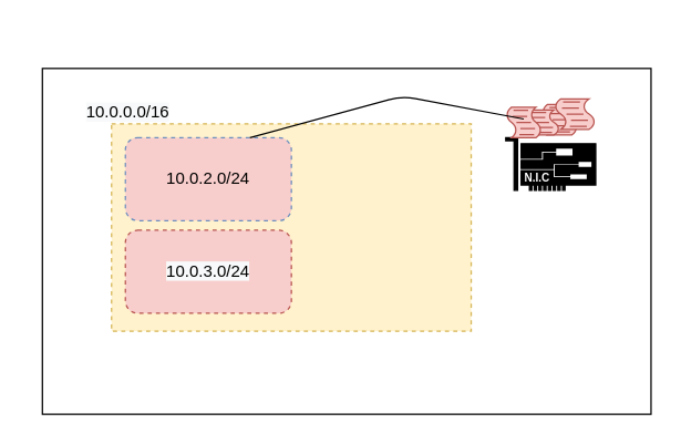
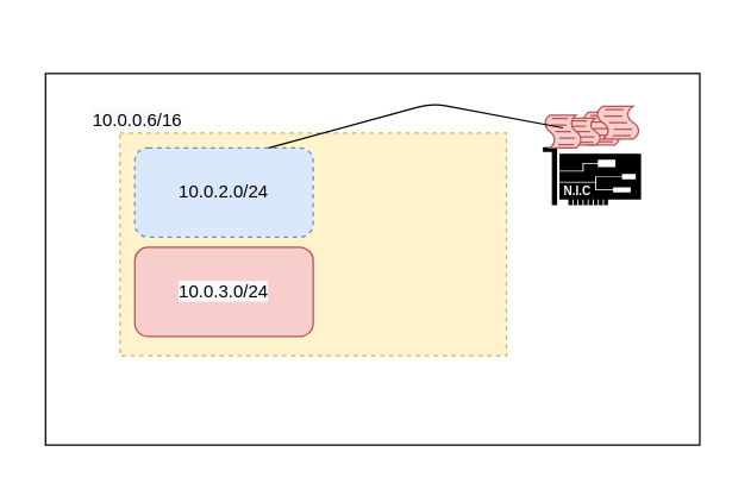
  <mxCell id="0" />
  <mxCell id="1" parent="0" />
  <mxCell id="2" value="" style="rounded=0;whiteSpace=wrap;html=1;" vertex="1" parent="1"><mxGeometry x="30" y="49" width="440" height="250" as="geometry" /></mxCell>
  <mxCell id="3" value="" style="rounded=0;whiteSpace=wrap;html=1;dashed=1;fillColor=#fff2cc;strokeColor=#d6b656;" vertex="1" parent="1"><mxGeometry x="80" y="89" width="260" height="150" as="geometry" /></mxCell>
- <mxCell id="4" value="10.0.2.0/24" style="rounded=1;whiteSpace=wrap;html=1;dashed=1;fillColor=#f8cecc;strokeColor=#6c8ebf;" vertex="1" parent="1"><mxGeometry x="90" y="99" width="120" height="60" as="geometry" /></mxCell>
- <mxCell id="5" value="&lt;span style=&quot;color: rgb(0 , 0 , 0) ; font-family: &amp;#34;helvetica&amp;#34; ; font-size: 12px ; font-style: normal ; font-weight: 400 ; letter-spacing: normal ; text-align: center ; text-indent: 0px ; text-transform: none ; word-spacing: 0px ; background-color: rgb(248 , 249 , 250) ; display: inline ; float: none&quot;&gt;10.0.3.0/24&lt;/span&gt;" style="rounded=1;whiteSpace=wrap;html=1;dashed=1;strokeColor=#b85450;fillColor=#f8cecc;" vertex="1" parent="1"><mxGeometry x="90" y="166" width="120" height="60" as="geometry" /></mxCell>
+ <mxCell id="4" value="10.0.2.0/24" style="rounded=1;whiteSpace=wrap;html=1;dashed=1;fillColor=#dae8fc;strokeColor=#6c8ebf;" vertex="1" parent="1"><mxGeometry x="90" y="99" width="120" height="60" as="geometry" /></mxCell>
+ <mxCell id="5" value="&lt;span style=&quot;color: rgb(0 , 0 , 0) ; font-family: &amp;#34;helvetica&amp;#34; ; font-size: 12px ; font-style: normal ; font-weight: 400 ; letter-spacing: normal ; text-align: center ; text-indent: 0px ; text-transform: none ; word-spacing: 0px ; background-color: rgb(248 , 249 , 250) ; display: inline ; float: none&quot;&gt;10.0.3.0/24&lt;/span&gt;" style="rounded=1;whiteSpace=wrap;html=1;dashed=0;strokeColor=#b85450;fillColor=#f8cecc;" vertex="1" parent="1"><mxGeometry x="90" y="166" width="120" height="60" as="geometry" /></mxCell>
  <mxCell id="6" value="" style="pointerEvents=1;shadow=0;dashed=0;html=1;labelPosition=center;verticalLabelPosition=bottom;verticalAlign=top;outlineConnect=0;align=center;shape=mxgraph.office.devices.nic;fillColor=#000000;" vertex="1" parent="1"><mxGeometry x="365" y="99" width="65" height="38" as="geometry" /></mxCell>
  <mxCell id="7" value="" style="shape=mxgraph.bpmn.script_task;html=1;outlineConnect=0;strokeColor=#b85450;fillColor=#f8cecc;" vertex="1" parent="1"><mxGeometry x="391" y="75" width="26" height="22" as="geometry" /></mxCell>
  <mxCell id="8" value="" style="shape=mxgraph.bpmn.script_task;html=1;outlineConnect=0;strokeColor=#b85450;fillColor=#f8cecc;" vertex="1" parent="1"><mxGeometry x="400" y="71" width="30" height="22" as="geometry" /></mxCell>
  <mxCell id="9" value="" style="shape=mxgraph.bpmn.script_task;html=1;outlineConnect=0;strokeColor=#b85450;fillColor=#f8cecc;" vertex="1" parent="1"><mxGeometry x="378" y="79" width="26" height="18" as="geometry" /></mxCell>
  <mxCell id="10" value="" style="shape=mxgraph.bpmn.script_task;html=1;outlineConnect=0;strokeColor=#b85450;fillColor=#f8cecc;" vertex="1" parent="1"><mxGeometry x="365" y="77" width="26" height="22" as="geometry" /></mxCell>
  <mxCell id="11" value="" style="endArrow=none;html=1;jumpStyle=arc;" edge="1" parent="1" target="9"><mxGeometry width="50" height="50" relative="1" as="geometry"><mxPoint x="180" y="99" as="sourcePoint" /><mxPoint x="230" y="49" as="targetPoint" /><Array as="points"><mxPoint x="290" y="69" /></Array></mxGeometry></mxCell>
- <mxCell id="12" value="&lt;span style=&quot;color: rgb(0 , 0 , 0) ; font-family: &amp;#34;helvetica&amp;#34; ; font-size: 12px ; font-style: normal ; font-weight: 400 ; letter-spacing: normal ; text-align: center ; text-indent: 0px ; text-transform: none ; word-spacing: 0px ; background-color: rgb(248 , 249 , 250) ; display: inline ; float: none&quot;&gt;10.0.0.0/16&lt;/span&gt;" style="text;whiteSpace=wrap;html=1;" vertex="1" parent="1"><mxGeometry x="60" y="67" width="90" height="30" as="geometry" /></mxCell>
+ <mxCell id="12" value="&lt;span style=&quot;color: rgb(0 , 0 , 0) ; font-family: &amp;#34;helvetica&amp;#34; ; font-size: 12px ; font-style: normal ; font-weight: 400 ; letter-spacing: normal ; text-align: center ; text-indent: 0px ; text-transform: none ; word-spacing: 0px ; background-color: rgb(248 , 249 , 250) ; display: inline ; float: none&quot;&gt;10.0.0.6/16&lt;/span&gt;" style="text;whiteSpace=wrap;html=1;" vertex="1" parent="1"><mxGeometry x="60" y="67" width="90" height="30" as="geometry" /></mxCell>
  <mxCell id="13" value="&lt;b&gt;&lt;u&gt;&lt;font style=&quot;font-size: 8px&quot; color=&quot;#ffffff&quot;&gt;N.I.C&lt;/font&gt;&lt;/u&gt;&lt;/b&gt;" style="text;html=1;align=center;verticalAlign=middle;whiteSpace=wrap;rounded=0;rotation=0;" vertex="1" parent="1"><mxGeometry x="378" y="117" width="20" height="20" as="geometry" /></mxCell>
  <mxCell id="14" value="" style="shape=image;html=1;verticalAlign=top;verticalLabelPosition=bottom;labelBackgroundColor=#ffffff;imageAspect=0;aspect=fixed;image=https://cdn0.iconfinder.com/data/icons/fatcow/32/parrot.png;strokeColor=#3D4AFF;fillColor=#000000;" vertex="1" parent="1"><mxGeometry x="20" y="20" width="32" height="32" as="geometry" /></mxCell>
